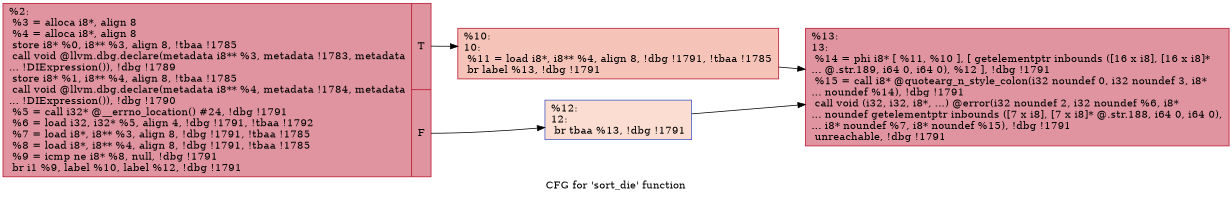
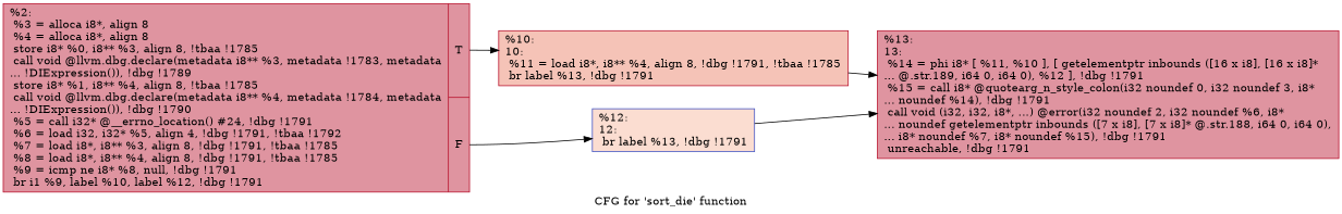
  digraph {
    label="CFG for 'sort_die' function"
    rankdir=LR
    node [color="#b70d28ff" fillcolor="#b70d2870" shape=record style=filled]
    n1 [label="{%2:\l  %3 = alloca i8*, align 8\l  %4 = alloca i8*, align 8\l  store i8* %0, i8** %3, align 8, !tbaa !1785\l  call void @llvm.dbg.declare(metadata i8** %3, metadata !1783, metadata\l... !DIExpression()), !dbg !1789\l  store i8* %1, i8** %4, align 8, !tbaa !1785\l  call void @llvm.dbg.declare(metadata i8** %4, metadata !1784, metadata\l... !DIExpression()), !dbg !1790\l  %5 = call i32* @__errno_location() #24, !dbg !1791\l  %6 = load i32, i32* %5, align 4, !dbg !1791, !tbaa !1792\l  %7 = load i8*, i8** %3, align 8, !dbg !1791, !tbaa !1785\l  %8 = load i8*, i8** %4, align 8, !dbg !1791, !tbaa !1785\l  %9 = icmp ne i8* %8, null, !dbg !1791\l  br i1 %9, label %10, label %12, !dbg !1791\l|{<s0>T|<s1>F}}"]
    n2 [fillcolor="#e8765c70" label="{%10:\l10:                                               \l  %11 = load i8*, i8** %4, align 8, !dbg !1791, !tbaa !1785\l  br label %13, !dbg !1791\l}"]
-   n3 [color="#3d50c3ff" fillcolor="#f7b39670" label="{%12:\l12:                                               \l  br tbaa %13, !dbg !1791\l}"]
+   n3 [color="#3d50c3ff" fillcolor="#f7b39670" label="{%12:\l12:                                               \l  br label %13, !dbg !1791\l}"]
    n4 [label="{%13:\l13:                                               \l  %14 = phi i8* [ %11, %10 ], [ getelementptr inbounds ([16 x i8], [16 x i8]*\l... @.str.189, i64 0, i64 0), %12 ], !dbg !1791\l  %15 = call i8* @quotearg_n_style_colon(i32 noundef 0, i32 noundef 3, i8*\l... noundef %14), !dbg !1791\l  call void (i32, i32, i8*, ...) @error(i32 noundef 2, i32 noundef %6, i8*\l... noundef getelementptr inbounds ([7 x i8], [7 x i8]* @.str.188, i64 0, i64 0),\l... i8* noundef %7, i8* noundef %15), !dbg !1791\l  unreachable, !dbg !1791\l}"]
    n1 -> n2 [tailport=s0]
    n1 -> n3 [tailport=s1]
    n2 -> n4
    n3 -> n4
  }
